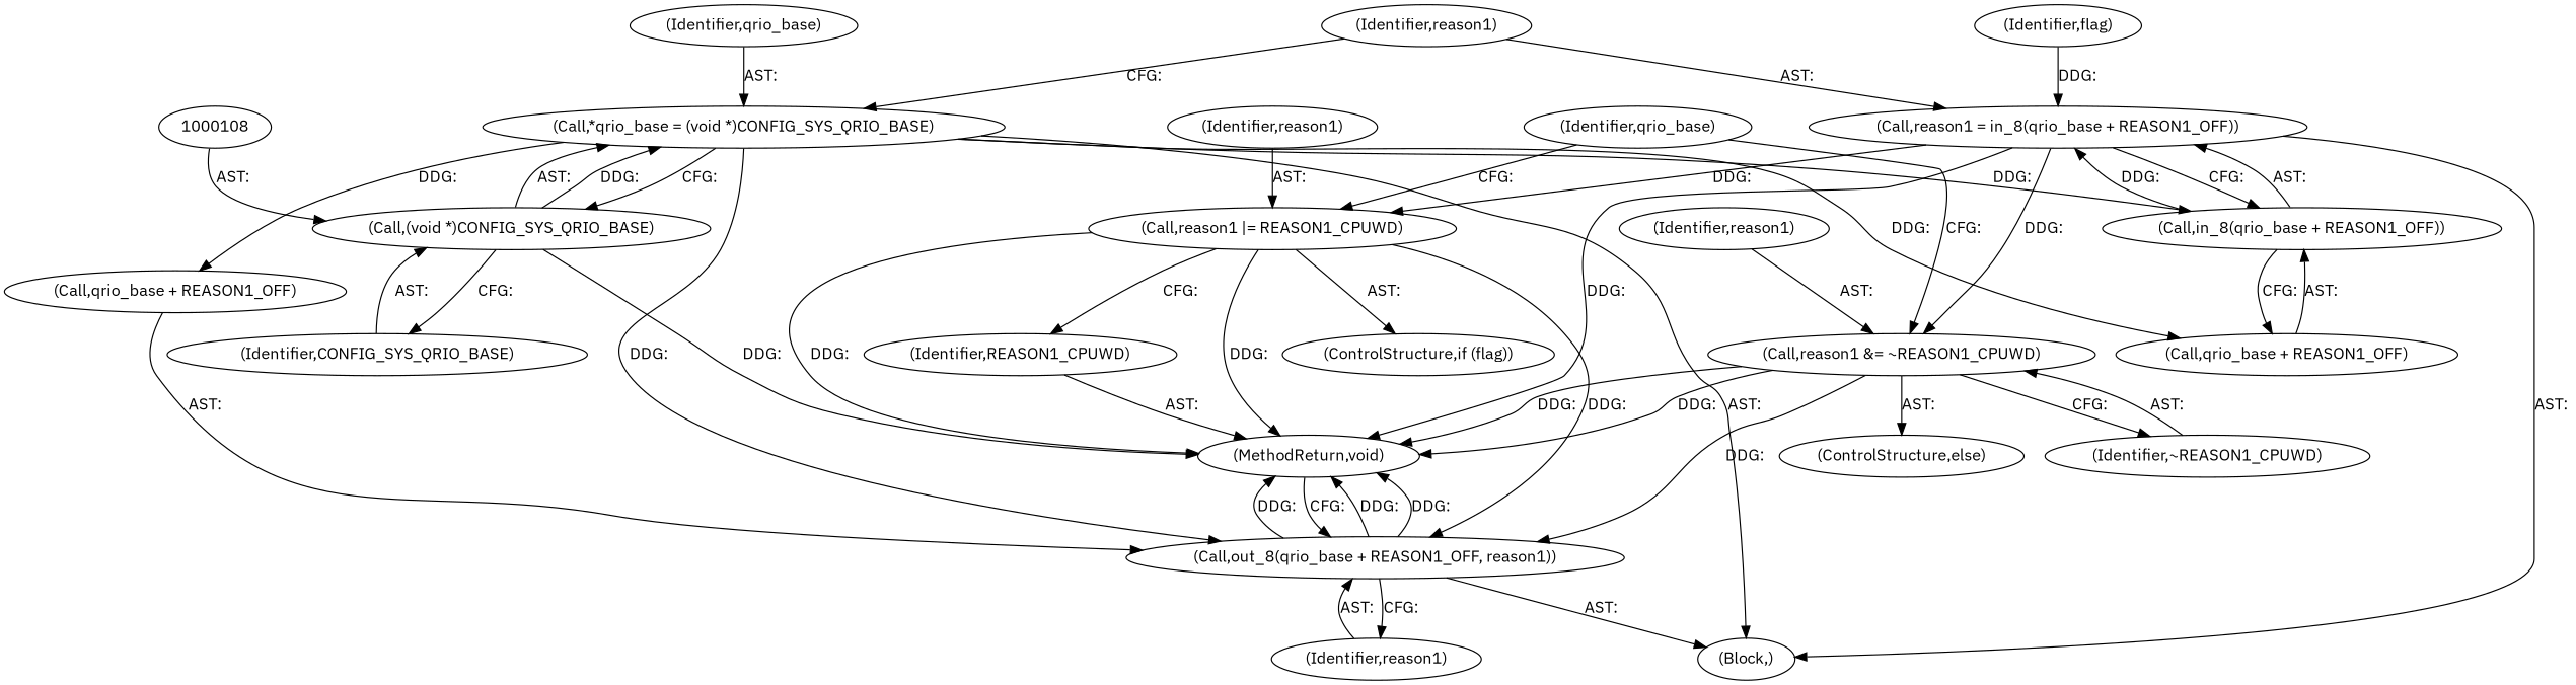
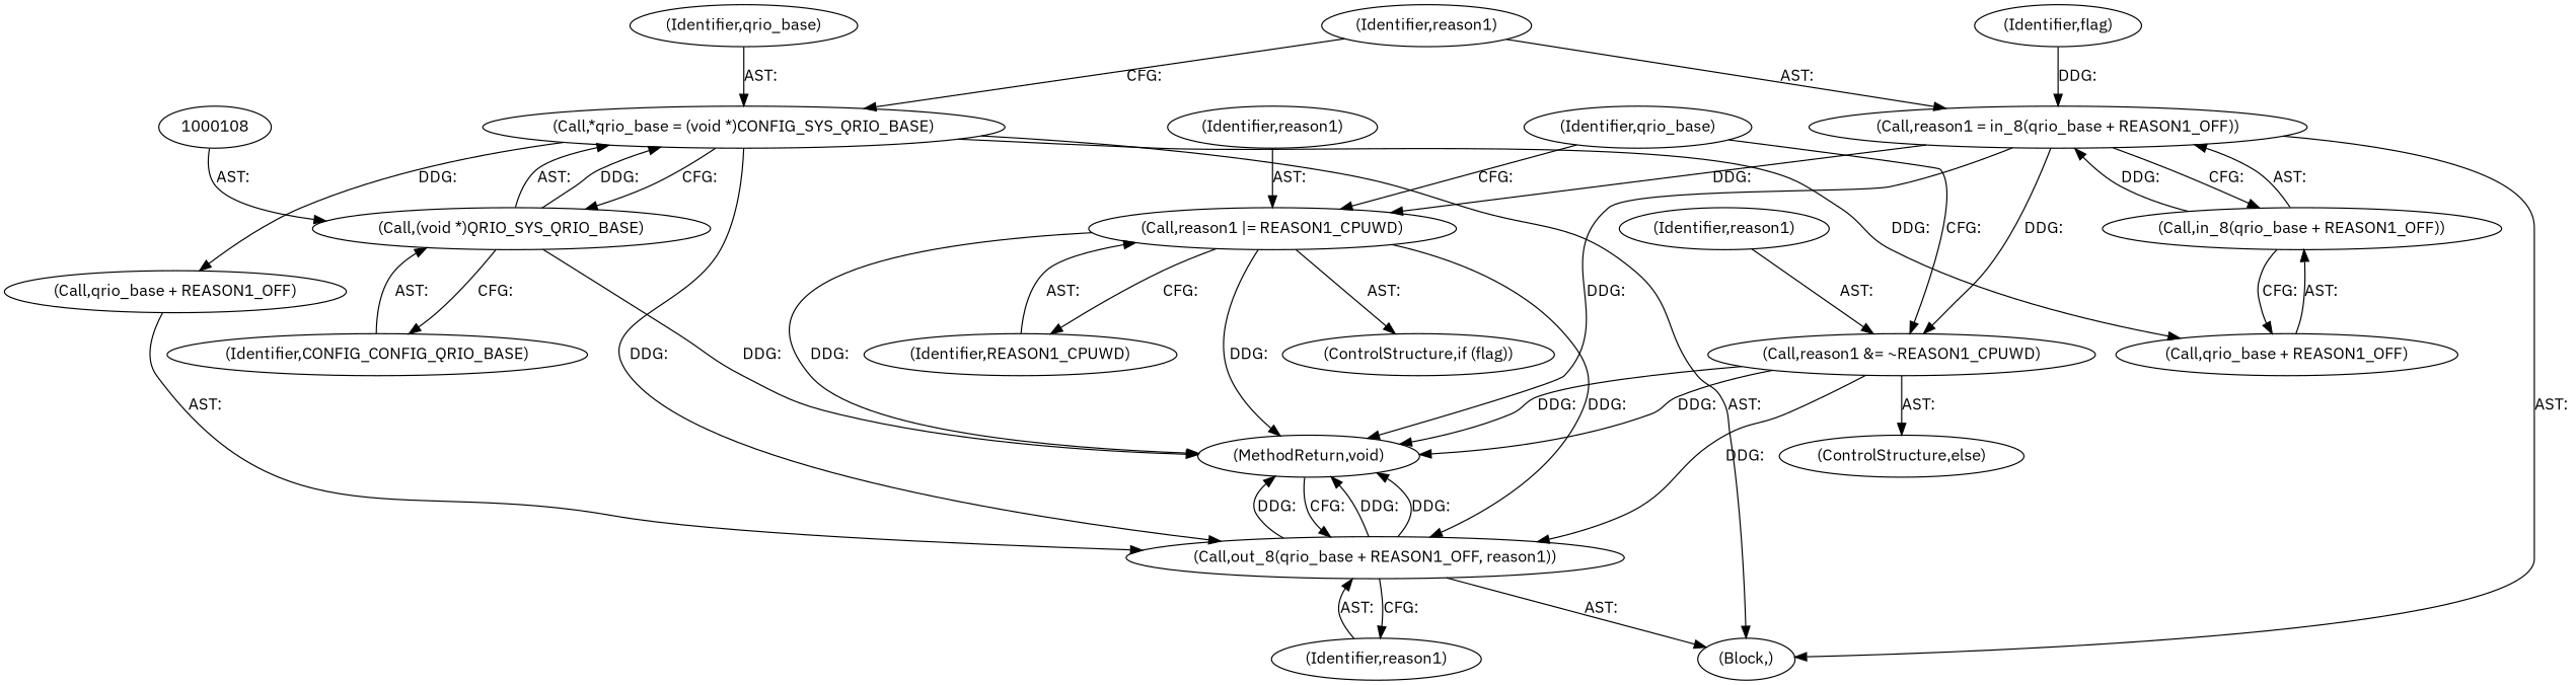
  digraph {
    fontname="IBM Plex Sans"
    node [fontname="IBM Plex Sans"]
    edge [fontname="IBM Plex Sans"]
    n1 [label="(Call,reason1 = in_8(qrio_base + REASON1_OFF))"]
    n2 [label="(Call,in_8(qrio_base + REASON1_OFF))"]
    n3 [label="(Call,reason1 |= REASON1_CPUWD)"]
    n4 [label="(Call,reason1 &= ~REASON1_CPUWD)"]
    n5 [label="(Block,)"]
    n6 [label="(MethodReturn,void)"]
    n7 [label="(Call,qrio_base + REASON1_OFF)"]
    n8 [label="(Call,out_8(qrio_base + REASON1_OFF, reason1))"]
    n9 [label="(ControlStructure,if (flag))"]
    n10 [label="(Identifier,REASON1_CPUWD)"]
    n11 [label="(ControlStructure,else)"]
-   n12 [label="(Identifier,~REASON1_CPUWD)"]
    n13 [label="(Call,*qrio_base = (void *)CONFIG_SYS_QRIO_BASE)"]
-   n14 [label="(Call,(void *)CONFIG_SYS_QRIO_BASE)"]
+   n14 [label="(Call,(void *)QRIO_SYS_QRIO_BASE)"]
    n15 [label="(Call,qrio_base + REASON1_OFF)"]
-   n16 [label="(Identifier,CONFIG_SYS_QRIO_BASE)"]
+   n16 [label="(Identifier,CONFIG_CONFIG_QRIO_BASE)"]
    n17 [label="(Identifier,reason1)"]
    n18 [label="(Identifier,qrio_base)"]
    n19 [label="(Identifier,reason1)"]
    n20 [label="(Identifier,reason1)"]
    n21 [label="(Identifier,qrio_base)"]
    n22 [label="(Identifier,flag)"]
    n23 [label="(Identifier,reason1)"]
    1000108
    n1 -> n2 [label="CFG: "]
    n1 -> n3 [label="DDG: "]
    n1 -> n4 [label="DDG: "]
    n1 -> n5 [label="AST: "]
    n1 -> n6 [label="DDG: "]
    n2 -> n1 [label="AST: "]
    n2 -> n1 [label="DDG: "]
    n2 -> n7 [label="CFG: "]
    n3 -> n6 [label="DDG: "]
    n3 -> n6 [label="DDG: "]
    n3 -> n8 [label="DDG: "]
    n3 -> n9 [label="AST: "]
    n3 -> n10 [label="CFG: "]
    n4 -> n6 [label="DDG: "]
    n4 -> n6 [label="DDG: "]
    n4 -> n8 [label="DDG: "]
    n4 -> n11 [label="AST: "]
-   n4 -> n12 [label="CFG: "]
    n6 -> n8 [label="CFG: "]
    n7 -> n2 [label="AST: "]
    n8 -> n5 [label="AST: "]
    n8 -> n6 [label="DDG: "]
    n8 -> n6 [label="DDG: "]
    n8 -> n6 [label="DDG: "]
    n8 -> n17 [label="CFG: "]
-   n10 -> n6 [label="AST: "]
-   n12 -> n4 [label="AST: "]
-   n13 -> n2 [label="DDG: "]
+   n10 -> n3 [label="AST: "]
    n13 -> n5 [label="AST: "]
    n13 -> n7 [label="DDG: "]
    n13 -> n8 [label="DDG: "]
    n13 -> n14 [label="CFG: "]
    n13 -> n15 [label="DDG: "]
    n14 -> n6 [label="DDG: "]
    n14 -> n13 [label="AST: "]
    n14 -> n13 [label="DDG: "]
    n14 -> n16 [label="CFG: "]
    n15 -> n8 [label="AST: "]
    n16 -> n14 [label="AST: "]
    n17 -> n8 [label="AST: "]
    n18 -> n13 [label="AST: "]
    n19 -> n1 [label="AST: "]
    n19 -> n13 [label="CFG: "]
    n20 -> n4 [label="AST: "]
    n21 -> n3 [label="CFG: "]
    n21 -> n4 [label="CFG: "]
    n22 -> n1 [label="DDG: "]
    n23 -> n3 [label="AST: "]
    1000108 -> n14 [label="AST: "]
  }
